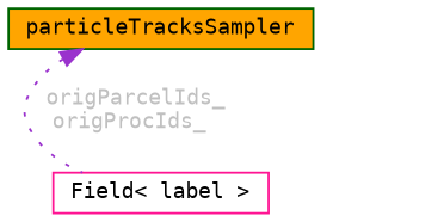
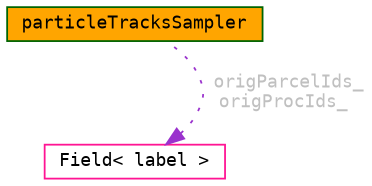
  digraph {
    fontname="DejaVu Sans Mono"
    node [fontname="DejaVu Sans Mono" fontsize=10 shape=box style=filled]
    n1 [color=darkgreen fillcolor=orange fontcolor=black height=0.2 label=particleTracksSampler width=0.4]
    n2 [color=deeppink fillcolor=white height=0.2 label="Field\< label \>" width=0.4]
-   n1 -> n2 [color=darkorchid3 dir=back fontcolor=grey fontname="DejaVu Sans Mono" fontsize=10 label=" origParcelIds_\norigProcIds_" labelfontname=Helvetica labelfontsize=10 style=dotted]
+   n2 -> n1 [color=darkorchid3 dir=back fontcolor=grey fontname="DejaVu Sans Mono" fontsize=10 label=" origParcelIds_\norigProcIds_" labelfontname=Helvetica labelfontsize=10 style=dotted]
  }
